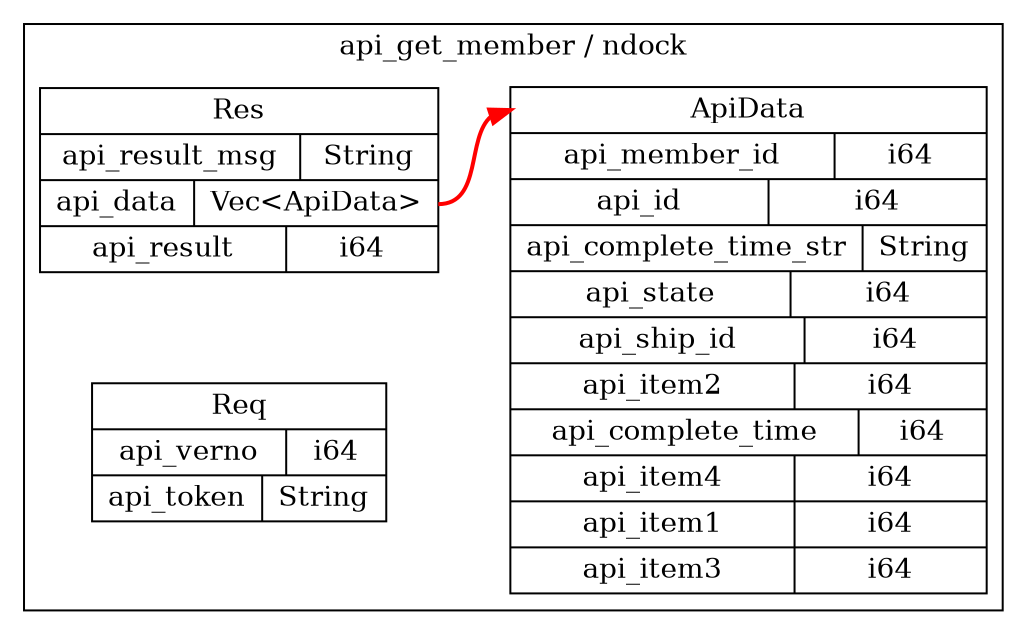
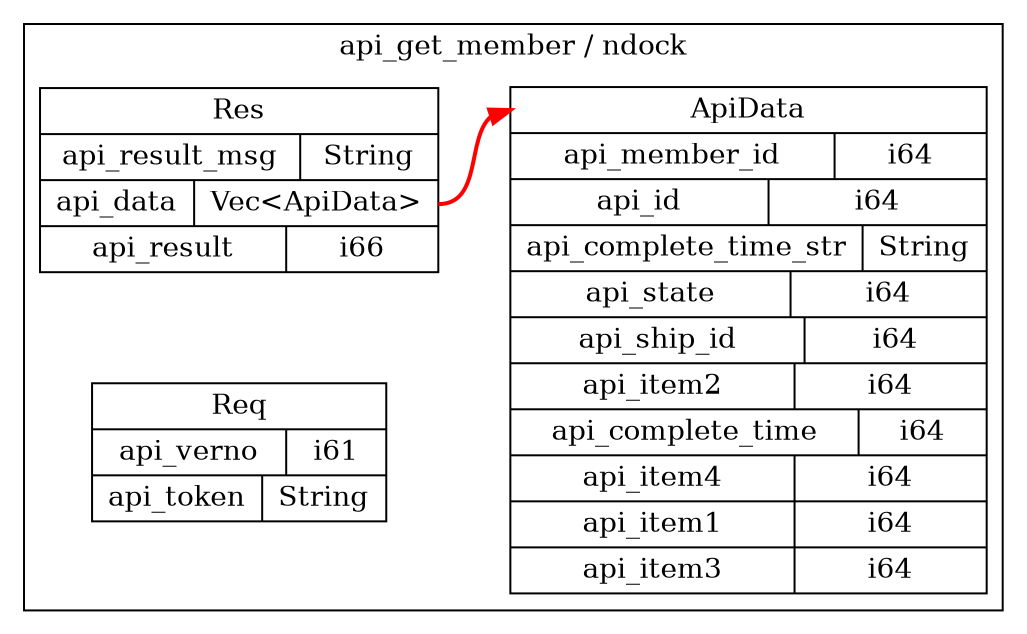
  digraph {
    rankdir=LR
    node [color=black shape=record style=solid]
-   n1 [label="<Res> Res  | { api_result_msg | <api_result_msg> String } | { api_data | <api_data> Vec\<ApiData\> } | { api_result | <api_result> i64 }"]
+   n1 [label="<Res> Res  | { api_result_msg | <api_result_msg> String } | { api_data | <api_data> Vec\<ApiData\> } | { api_result | <api_result> i66 }"]
    n2 [label="<ApiData> ApiData  | { api_member_id | <api_member_id> i64 } | { api_id | <api_id> i64 } | { api_complete_time_str | <api_complete_time_str> String } | { api_state | <api_state> i64 } | { api_ship_id | <api_ship_id> i64 } | { api_item2 | <api_item2> i64 } | { api_complete_time | <api_complete_time> i64 } | { api_item4 | <api_item4> i64 } | { api_item1 | <api_item1> i64 } | { api_item3 | <api_item3> i64 }"]
-   n3 [label="<Req> Req  | { api_verno | <api_verno> i64 } | { api_token | <api_token> String }"]
+   n3 [label="<Req> Req  | { api_verno | <api_verno> i61 } | { api_token | <api_token> String }"]
    subgraph cluster_1 {
      label="api_get_member / ndock"
      n1
      n2
      n3
    }
    n1 -> n2 [headport="ApiData:w" tailport="api_data:e" color=red style=bold]
  }
